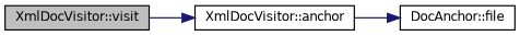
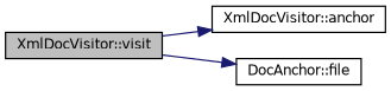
  digraph {
    rankdir=LR
    node [color=black fillcolor=white fontname=Helvetica fontsize=10 shape=record style=filled]
    edge [color=midnightblue fontname=Helvetica fontsize=10 labelfontname=Helvetica labelfontsize=10 style=solid]
    n1 [fillcolor=grey75 fontcolor=black height=0.2 label="XmlDocVisitor::visit" width=0.4]
    n2 [height=0.2 label="XmlDocVisitor::anchor" width=0.4]
    n3 [height=0.2 label="DocAnchor::file" width=0.4]
    n1 -> n2
-   n2 -> n3
+   n1 -> n3
  }
